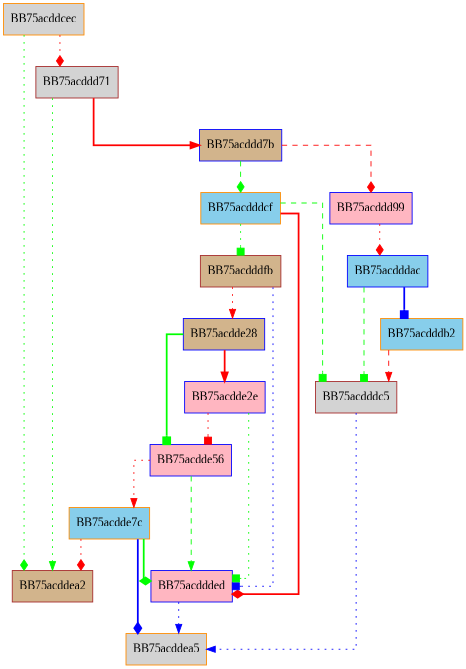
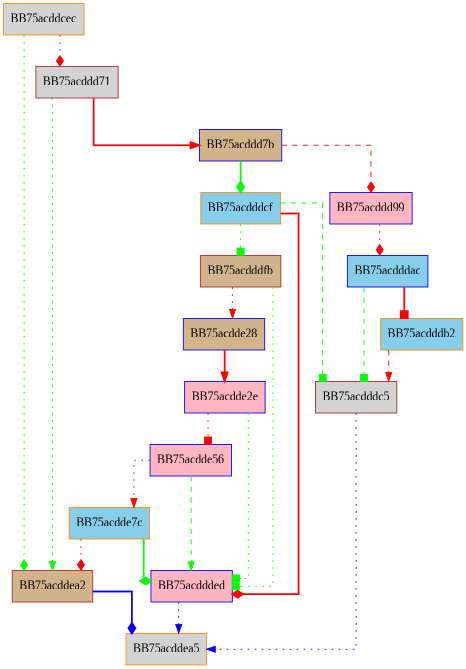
  digraph {
    fontname="Liberation Serif"
    splines=ortho
    node [color=blue fillcolor=lightgrey fontname="Liberation Serif" shape=box style=filled]
    edge [arrowhead=diamond color=red fontname="Liberation Serif" style=dotted]
    BB75acddcec [color=darkorange]
    BB75acddea2 [color=brown fillcolor=tan]
    BB75acddd71 [color=brown]
    BB75acddea5 [color=darkorange]
    BB75acddd7b [fillcolor=tan]
    BB75acdddcf [color=darkorange fillcolor=skyblue]
    BB75acddd99 [fillcolor=lightpink]
    BB75acdddfb [color=brown fillcolor=tan]
    BB75acddded [fillcolor=lightpink]
    BB75acdddc5 [color=brown]
    BB75acdddac [fillcolor=skyblue]
    BB75acdde28 [fillcolor=tan]
    BB75acdddb2 [color=darkorange fillcolor=skyblue]
    BB75acdde56 [fillcolor=lightpink]
    BB75acdde2e [fillcolor=lightpink]
    BB75acdde7c [color=darkorange fillcolor=skyblue]
    BB75acddcec -> BB75acddea2 [color=green]
    BB75acddcec -> BB75acddd71
-   BB75acdde7c -> BB75acddea5 [color=blue style=bold]
+   BB75acddea2 -> BB75acddea5 [color=blue style=bold]
    BB75acddd71 -> BB75acddea2 [arrowhead=normal color=green]
    BB75acddd71 -> BB75acddd7b [arrowhead=normal style=bold]
-   BB75acddd7b -> BB75acdddcf [color=green style=dashed]
+   BB75acddd7b -> BB75acdddcf [color=green style=bold]
    BB75acddd7b -> BB75acddd99 [style=dashed]
    BB75acdddcf -> BB75acdddfb [arrowhead=box color=green]
    BB75acdddcf -> BB75acddded [style=bold]
    BB75acdddcf -> BB75acdddc5 [arrowhead=box color=green style=dashed]
    BB75acddd99 -> BB75acdddac
-   BB75acdddfb -> BB75acddded [arrowhead=box color=blue]
+   BB75acdddfb -> BB75acddded [arrowhead=box color=green]
    BB75acdddfb -> BB75acdde28 [arrowhead=normal]
    BB75acddded -> BB75acddea5 [arrowhead=normal color=blue]
    BB75acdddc5 -> BB75acddea5 [arrowhead=normal color=blue]
    BB75acdddac -> BB75acdddc5 [arrowhead=box color=green style=dashed]
-   BB75acdddac -> BB75acdddb2 [arrowhead=box color=blue style=bold]
-   BB75acdde28 -> BB75acdde56 [arrowhead=box color=green style=bold]
+   BB75acdddac -> BB75acdddb2 [arrowhead=box style=bold]
    BB75acdde28 -> BB75acdde2e [arrowhead=normal style=bold]
    BB75acdddb2 -> BB75acdddc5 [arrowhead=normal style=dashed]
    BB75acdde56 -> BB75acddded [arrowhead=normal color=green style=dashed]
    BB75acdde56 -> BB75acdde7c [arrowhead=normal]
    BB75acdde2e -> BB75acddded [arrowhead=box color=green]
    BB75acdde2e -> BB75acdde56 [arrowhead=box]
    BB75acdde7c -> BB75acddea2
    BB75acdde7c -> BB75acddded [color=green style=bold]
  }
